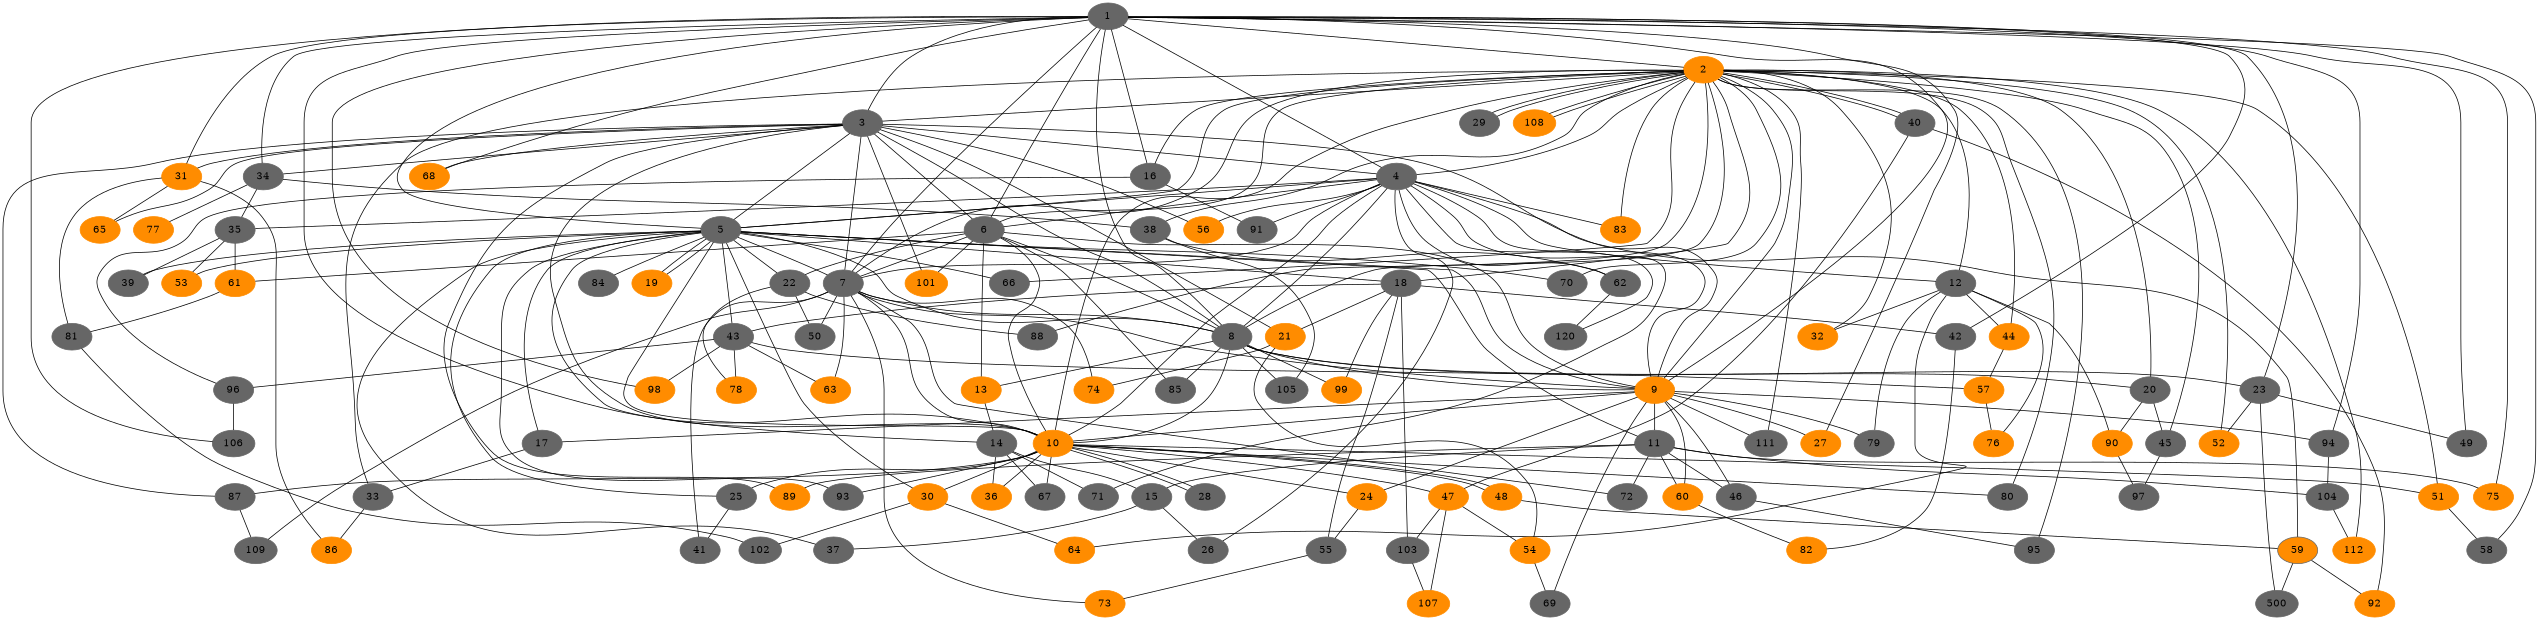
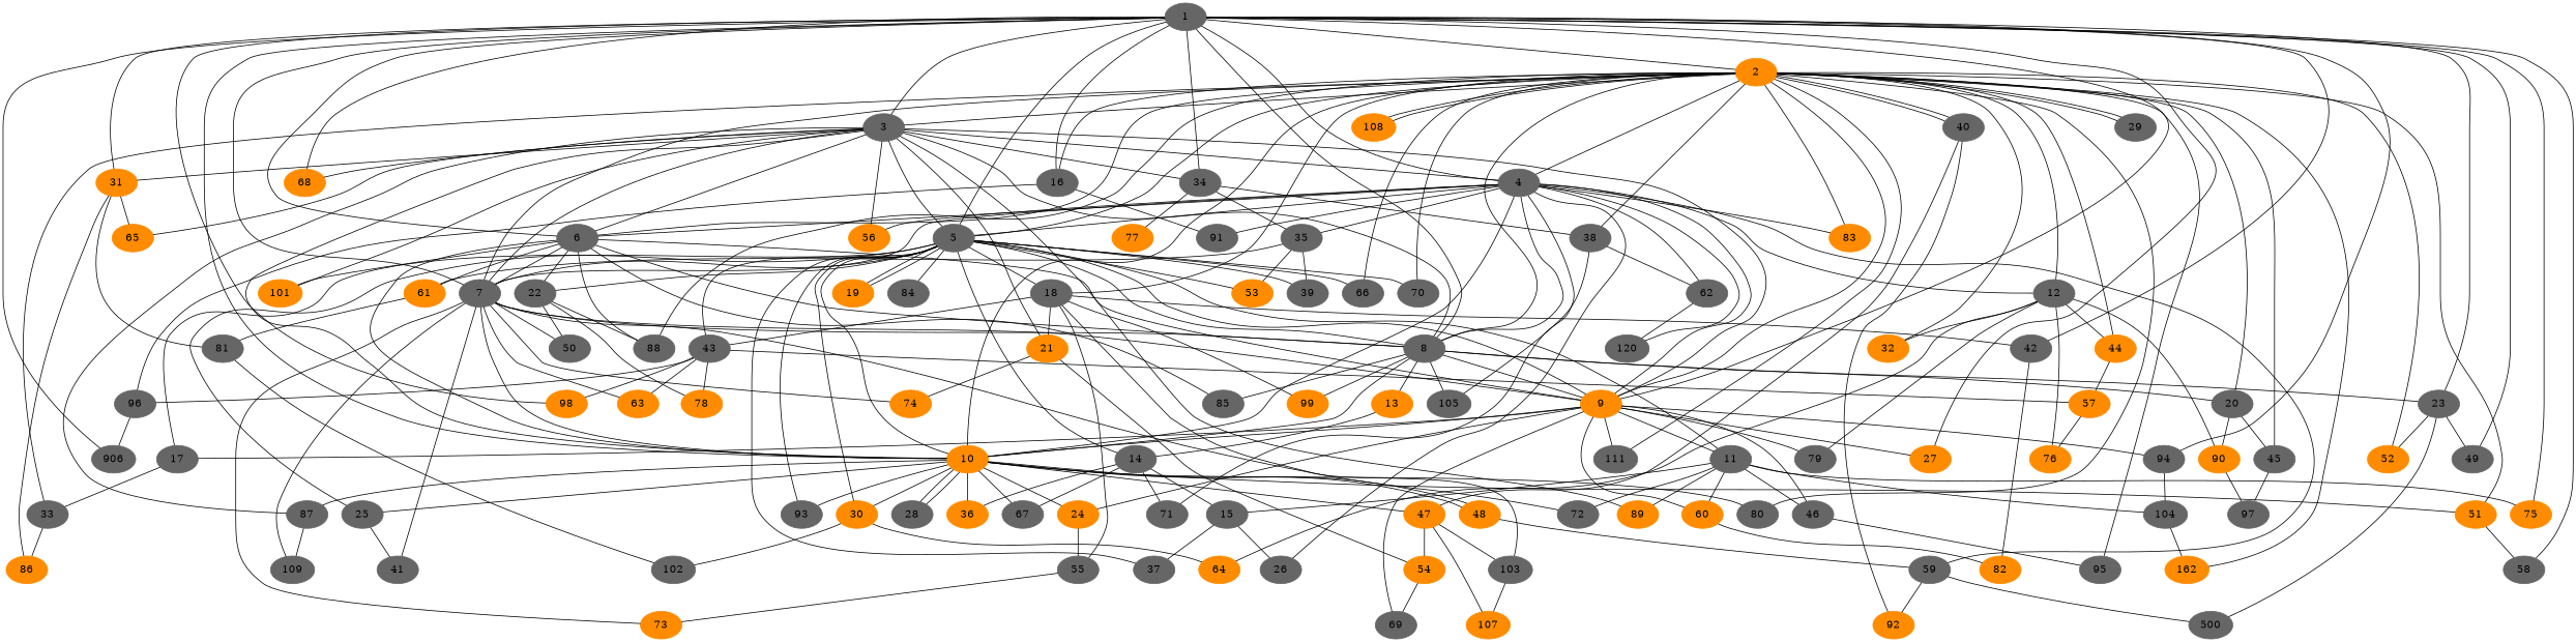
  graph {
    node [color=gray40 style=filled]
    2 [color=darkorange]
    1
    3
    4
    5
    6
    7
    8
    9 [color=darkorange]
    10 [color=darkorange]
    16
    23
    27 [color=darkorange]
    31 [color=darkorange]
    34
    42
    49
    58
    68 [color=darkorange]
    75 [color=darkorange]
    94
    98 [color=darkorange]
-   106
+   106 [label=906]
    12
    18
    20
    29
    32 [color=darkorange]
    33
    38
    40
    44 [color=darkorange]
    45
    51 [color=darkorange]
    52 [color=darkorange]
    66
    70
    80
    83 [color=darkorange]
    88
    95
    108 [color=darkorange]
    111
-   112 [color=darkorange]
+   112 [color=darkorange label=162]
    21 [color=darkorange]
    56 [color=darkorange]
    65 [color=darkorange]
    87
    89 [color=darkorange]
    101 [color=darkorange]
    26
    35
-   59 [fillcolor=darkorange]
+   59
    62
    71
    91
    n57 [label=120]
    84
    11
    14
    17
    19 [color=darkorange]
    22
    25
    30 [color=darkorange]
    37
    39
    43
    53 [color=darkorange]
    93
    13 [color=darkorange]
    61 [color=darkorange]
    85
    41
    50
    63 [color=darkorange]
    72
    73 [color=darkorange]
    74 [color=darkorange]
    109
    99 [color=darkorange]
    105
    24 [color=darkorange]
    46
    60 [color=darkorange]
    69
    79
    28
    36 [color=darkorange]
    47 [color=darkorange]
    48 [color=darkorange]
    67
    96
    n94 [label=500]
    81
    86 [color=darkorange]
    77 [color=darkorange]
    82 [color=darkorange]
    104
    64 [color=darkorange]
    76 [color=darkorange]
    90 [color=darkorange]
    55
    103
    92 [color=darkorange]
    57 [color=darkorange]
    97
    54 [color=darkorange]
    15
    78 [color=darkorange]
    102
    107 [color=darkorange]
    2 -- 3
    2 -- 4
    2 -- 5
    2 -- 6
    2 -- 7
    2 -- 8
    2 -- 9
    2 -- 10
    2 -- 16
    2 -- 12
    2 -- 18
    2 -- 20
    2 -- 29
    2 -- 29
    2 -- 32
    2 -- 33
    2 -- 38
    2 -- 40
    2 -- 40
    2 -- 44
    2 -- 45
    2 -- 51
    2 -- 52
    2 -- 66
    2 -- 70
    2 -- 80
    2 -- 83
    2 -- 88
    2 -- 95
    2 -- 108
    2 -- 108
    2 -- 111
    2 -- 112
    1 -- 2
    1 -- 3
    1 -- 4
    1 -- 5
    1 -- 6
    1 -- 7
    1 -- 8
    1 -- 9
    1 -- 10
    1 -- 16
    1 -- 23
    1 -- 27
    1 -- 31
    1 -- 34
    1 -- 42
    1 -- 49
    1 -- 58
    1 -- 68
    1 -- 75
    1 -- 94
    1 -- 98
    1 -- 106
    3 -- 4
    3 -- 5
    3 -- 6
    3 -- 7
    3 -- 8
    3 -- 9
    3 -- 10
    3 -- 31
    3 -- 34
    3 -- 68
    3 -- 21
    3 -- 56
    3 -- 65
    3 -- 87
    3 -- 89
    3 -- 101
    4 -- 5
    4 -- 6
    4 -- 7
    4 -- 8
    4 -- 9
    4 -- 10
    4 -- 12
    4 -- 83
    4 -- 56
    4 -- 26
    4 -- 35
    4 -- 59
    4 -- 62
    4 -- 71
    4 -- 91
    4 -- n57
    5 -- 7
    5 -- 8
    5 -- 9
    5 -- 10
    5 -- 18
    5 -- 66
    5 -- 70
    5 -- 84
    5 -- 11
    5 -- 14
    5 -- 17
    5 -- 19
    5 -- 19
    5 -- 22
    5 -- 25
    5 -- 30
    5 -- 37
    5 -- 39
    5 -- 43
    5 -- 53
    5 -- 93
    6 -- 7
    6 -- 8
    6 -- 9
    6 -- 10
    6 -- 101
    6 -- 22
-   6 -- 13
+   6 -- 88
    6 -- 61
    6 -- 85
    7 -- 8
    7 -- 9
    7 -- 10
    7 -- 41
    7 -- 50
    7 -- 63
    7 -- 72
    7 -- 73
    7 -- 74
    7 -- 109
    8 -- 9
    8 -- 10
    8 -- 23
    8 -- 20
    8 -- 13
    8 -- 85
    8 -- 99
    8 -- 105
    9 -- 10
    9 -- 27
    9 -- 94
    9 -- 111
    9 -- 11
    9 -- 17
    9 -- 24
    9 -- 46
    9 -- 60
    9 -- 69
    9 -- 79
    10 -- 51
    10 -- 80
    10 -- 87
    10 -- 25
    10 -- 30
    10 -- 93
    10 -- 24
    10 -- 28
    10 -- 28
    10 -- 36
    10 -- 47
    10 -- 48
    10 -- 48
    10 -- 67
    16 -- 91
    16 -- 96
    23 -- 49
    23 -- 52
    23 -- n94
    31 -- 65
    31 -- 81
    31 -- 86
    34 -- 38
    34 -- 35
    34 -- 77
    42 -- 82
    94 -- 104
    12 -- 32
    12 -- 44
    12 -- 79
    12 -- 64
    12 -- 76
    12 -- 90
    18 -- 42
    18 -- 21
    18 -- 43
    18 -- 99
    18 -- 55
    18 -- 103
    20 -- 45
    20 -- 90
    33 -- 86
    38 -- 62
    38 -- 105
    40 -- 47
    40 -- 92
    44 -- 57
    45 -- 97
    51 -- 58
    21 -- 74
    21 -- 54
    87 -- 109
    35 -- 39
    35 -- 53
    35 -- 61
    59 -- n94
    59 -- 92
    62 -- n57
    11 -- 75
    11 -- 89
    11 -- 72
    11 -- 46
    11 -- 60
    11 -- 104
    11 -- 15
    14 -- 71
    14 -- 36
    14 -- 67
    14 -- 15
    17 -- 33
    22 -- 88
    22 -- 50
    22 -- 78
    25 -- 41
    30 -- 64
    30 -- 102
    43 -- 98
    43 -- 63
    43 -- 96
    43 -- 57
    43 -- 78
    13 -- 14
    61 -- 81
    24 -- 55
    46 -- 95
    60 -- 82
    47 -- 103
    47 -- 54
    47 -- 107
    48 -- 59
    96 -- 106
    81 -- 102
    104 -- 112
    90 -- 97
    55 -- 73
    103 -- 107
    57 -- 76
    54 -- 69
    15 -- 26
    15 -- 37
  }
